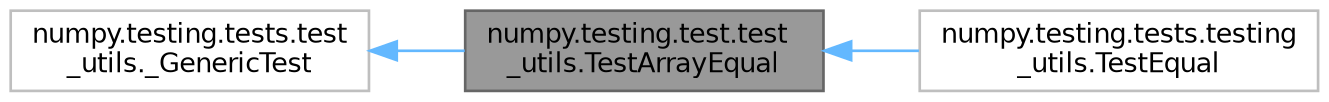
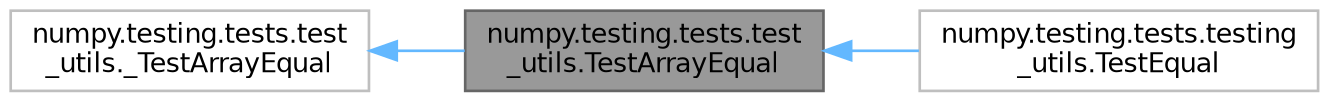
  digraph {
    rankdir=LR
    node [color=grey75 fillcolor=white fontname=Helvetica fontsize=10 shape=box style=filled]
    edge [color=steelblue1 dir=back fontname=Helvetica fontsize=10 labelfontname=Helvetica labelfontsize=10 style=solid]
-   n1 [color=gray40 fillcolor=grey60 fontcolor=black height=0.2 label="numpy.testing.test.test\l_utils.TestArrayEqual" width=0.4]
+   n1 [color=gray40 fillcolor=grey60 fontcolor=black height=0.2 label="numpy.testing.tests.test\l_utils.TestArrayEqual" width=0.4]
    n2 [height=0.2 label="numpy.testing.tests.testing\l_utils.TestEqual" width=0.4]
-   n3 [height=0.2 label="numpy.testing.tests.test\l_utils._GenericTest" width=0.4]
+   n3 [height=0.2 label="numpy.testing.tests.test\l_utils._TestArrayEqual" width=0.4]
    n1 -> n2
    n3 -> n1
  }
